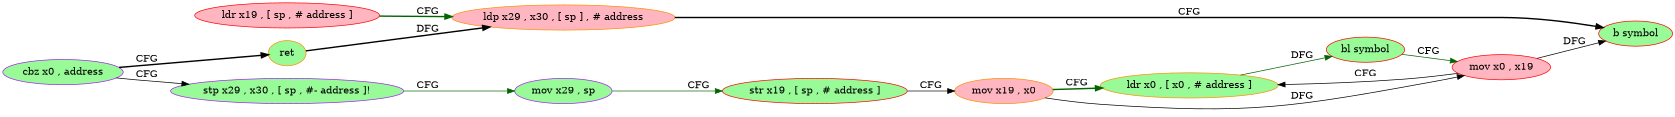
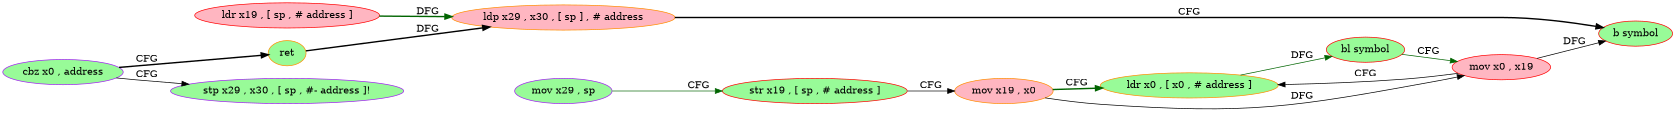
  digraph {
    rankdir=LR
    node [color=red fillcolor=palegreen style=filled]
    edge [color=black style=solid]
    n1 [color=purple label="cbz x0 , address"]
    n2 [color=darkorange label=ret]
    n3 [color=purple label="stp x29 , x30 , [ sp , #- address ]!"]
    n4 [color=darkorange fillcolor=lightpink label="ldp x29 , x30 , [ sp ] , # address"]
    n5 [color=purple label="mov x29 , sp"]
    n6 [label="str x19 , [ sp , # address ]"]
    n7 [label="b symbol"]
    n8 [color=darkorange fillcolor=lightpink label="mov x19 , x0"]
    n9 [color=darkorange label="ldr x0 , [ x0 , # address ]"]
    n10 [fillcolor=lightpink label="mov x0 , x19"]
    n11 [label="bl symbol"]
    n12 [fillcolor=lightpink label="ldr x19 , [ sp , # address ]"]
    n1 -> n2 [label=CFG style=bold]
    n1 -> n3 [label=CFG]
    n2 -> n4 [label=DFG style=bold]
-   n3 -> n5 [color=darkgreen label=CFG]
    n4 -> n7 [label=CFG style=bold]
    n5 -> n6 [color=darkgreen label=CFG]
    n6 -> n8 [label=CFG]
    n8 -> n9 [color=darkgreen label=CFG style=bold]
    n8 -> n10 [label=DFG]
    n9 -> n11 [color=darkgreen label=DFG]
    n10 -> n7 [label=DFG]
    n10 -> n9 [label=CFG]
    n11 -> n10 [color=darkgreen label=CFG]
-   n12 -> n4 [color=darkgreen label=CFG style=bold]
+   n12 -> n4 [color=darkgreen label=DFG style=bold]
  }
